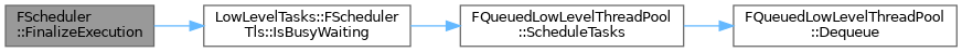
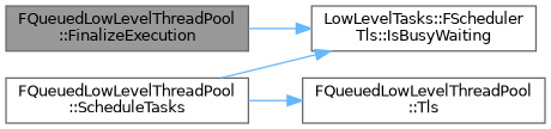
  digraph {
    rankdir=LR
    node [color=grey40 fillcolor=white fontname=Helvetica fontsize=10 shape=box style=filled]
    edge [color=steelblue1 fontname=Helvetica fontsize=10 labelfontname=Helvetica labelfontsize=10 style=solid]
-   n1 [color=gray40 fillcolor=grey60 fontcolor=black height=0.2 label="FScheduler\l::FinalizeExecution" width=0.4]
+   n1 [color=gray40 fillcolor=grey60 fontcolor=black height=0.2 label="FQueuedLowLevelThreadPool\l::FinalizeExecution" width=0.4]
    n2 [height=0.2 label="LowLevelTasks::FScheduler\lTls::IsBusyWaiting" width=0.4]
    n3 [height=0.2 label="FQueuedLowLevelThreadPool\l::ScheduleTasks" width=0.4]
-   n4 [height=0.2 label="FQueuedLowLevelThreadPool\l::Dequeue" width=0.4]
+   n4 [height=0.2 label="FQueuedLowLevelThreadPool\l::Tls" width=0.4]
    n1 -> n2
-   n2 -> n3
+   n3 -> n2
    n3 -> n4
  }
